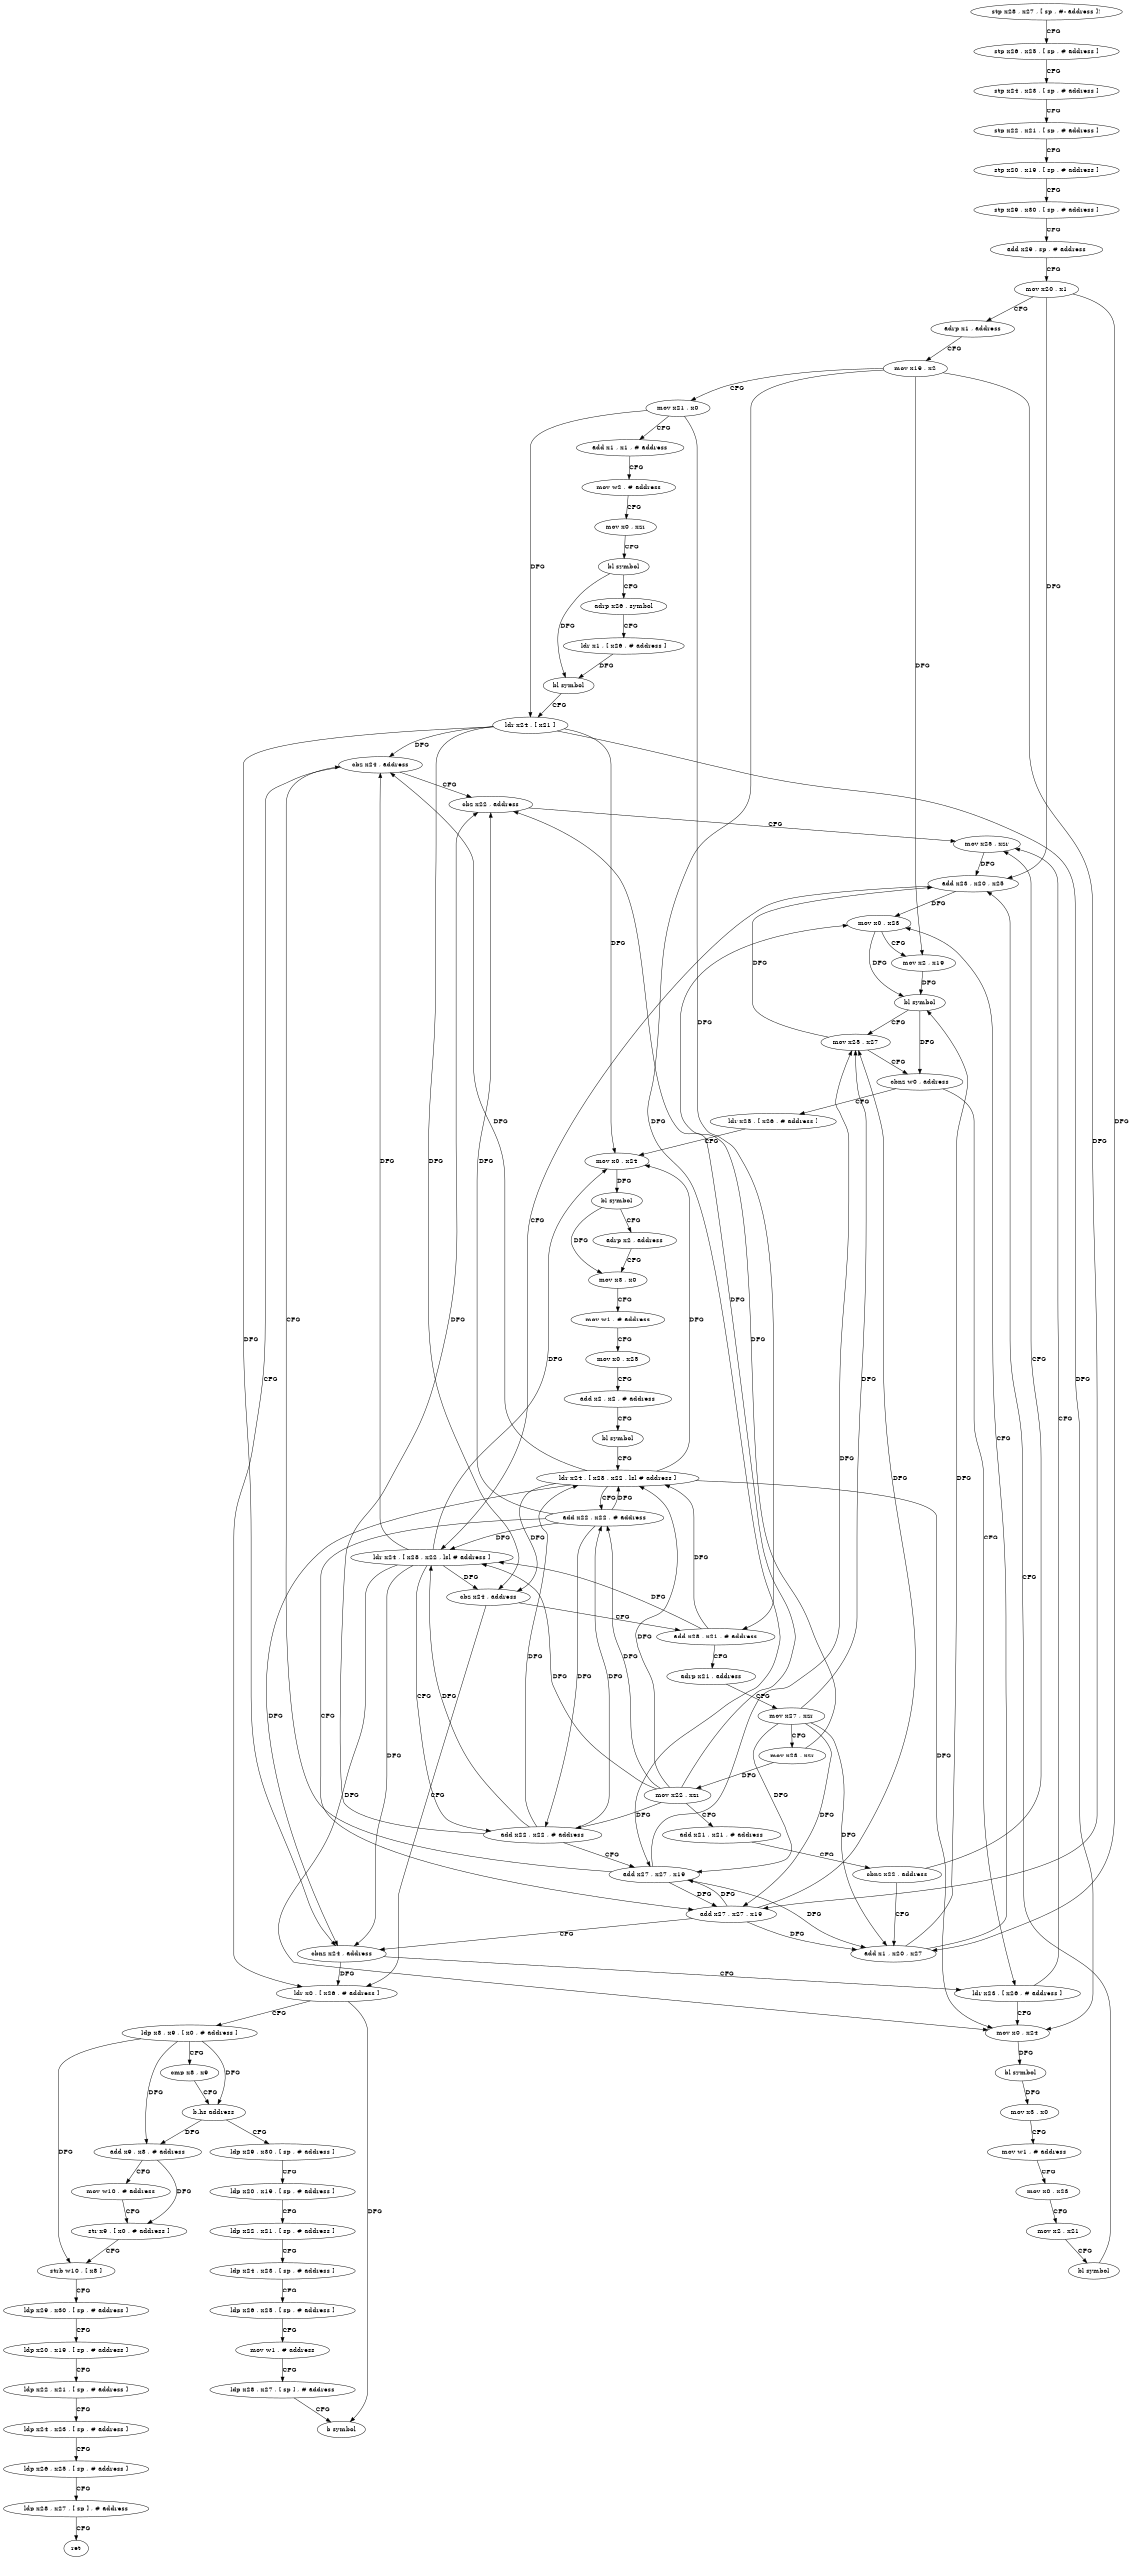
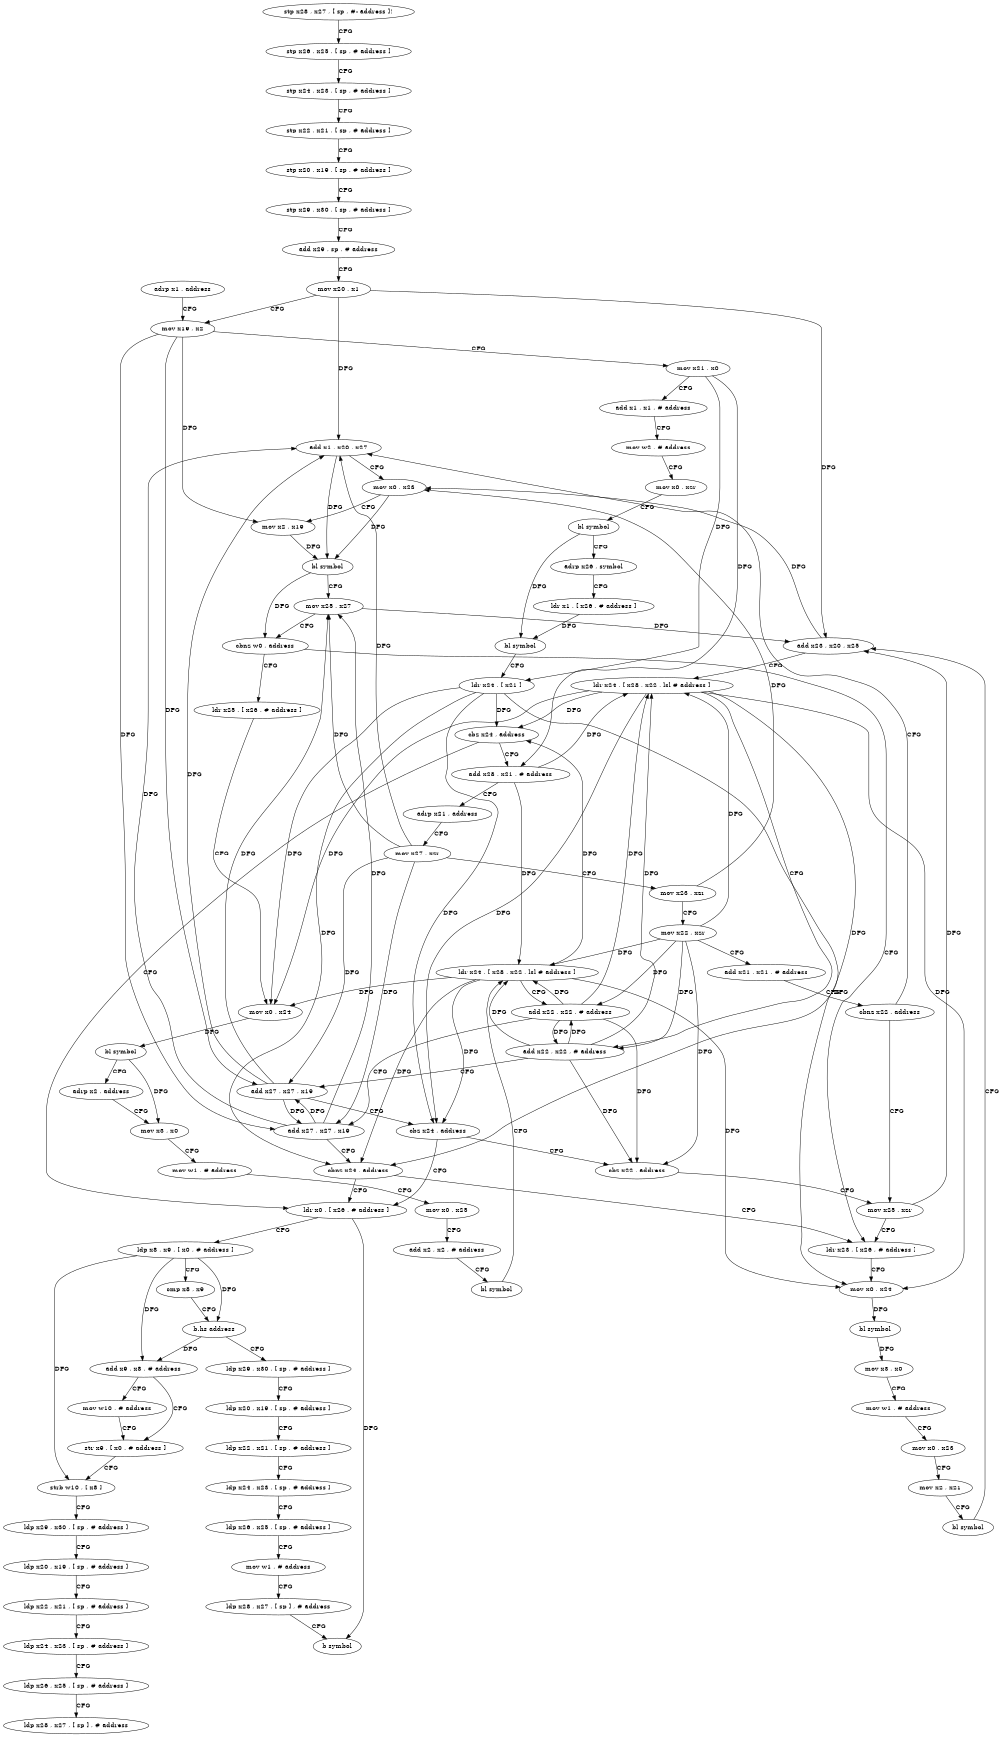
  digraph {
    n1 [label="stp x28 , x27 , [ sp , #- address ]!"]
    n2 [label="stp x26 , x25 , [ sp , # address ]"]
    n3 [label="stp x24 , x23 , [ sp , # address ]"]
    n4 [label="stp x22 , x21 , [ sp , # address ]"]
    n5 [label="stp x20 , x19 , [ sp , # address ]"]
    n6 [label="stp x29 , x30 , [ sp , # address ]"]
    n7 [label="add x29 , sp , # address"]
    n8 [label="mov x20 , x1"]
    n9 [label="adrp x1 , address"]
    n10 [label="add x1 , x20 , x27"]
    n11 [label="add x23 , x20 , x25"]
    n12 [label="mov x19 , x2"]
    n13 [label="mov x0 , x23"]
    n14 [label="bl symbol"]
    n15 [label="ldr x24 , [ x28 , x22 , lsl # address ]"]
    n16 [label="mov x21 , x0"]
    n17 [label="mov x2 , x19"]
    n18 [label="add x27 , x27 , x19"]
    n19 [label="add x27 , x27 , x19"]
    n20 [label="add x1 , x1 , # address"]
    n21 [label="ldr x24 , [ x21 ]"]
    n22 [label="add x28 , x21 , # address"]
    n23 [label="cbz x24 , address"]
    n24 [label="mov x25 , x27"]
    n25 [label="cbnz x24 , address"]
    n26 [label="mov w2 , # address"]
    n27 [label="cbz x24 , address"]
    n28 [label="mov x0 , x24"]
    n29 [label="mov x0 , x24"]
    n30 [label="adrp x21 , address"]
    n31 [label="ldr x24 , [ x28 , x22 , lsl # address ]"]
    n32 [label="mov x0 , xzr"]
    n33 [label="bl symbol"]
    n34 [label="adrp x26 , symbol"]
    n35 [label="bl symbol"]
    n36 [label="ldr x1 , [ x26 , # address ]"]
    n37 [label="ldr x0 , [ x26 , # address ]"]
    n38 [label="bl symbol"]
    n39 [label="cbz x22 , address"]
    n40 [label="bl symbol"]
    n41 [label="ldr x23 , [ x26 , # address ]"]
    n42 [label="ldp x8 , x9 , [ x0 , # address ]"]
    n43 [label="b symbol"]
    n44 [label="cmp x8 , x9"]
    n45 [label="b.hs address"]
    n46 [label="add x9 , x8 , # address"]
    n47 [label="strb w10 , [ x8 ]"]
    n48 [label="mov x27 , xzr"]
    n49 [label="add x22 , x22 , # address"]
    n50 [label="add x22 , x22 , # address"]
    n51 [label="ldp x29 , x30 , [ sp , # address ]"]
    n52 [label="mov w10 , # address"]
    n53 [label="str x9 , [ x0 , # address ]"]
    n54 [label="ldp x29 , x30 , [ sp , # address ]"]
    n55 [label="ldp x20 , x19 , [ sp , # address ]"]
    n56 [label="ldp x22 , x21 , [ sp , # address ]"]
    n57 [label="mov x23 , xzr"]
    n58 [label="mov x22 , xzr"]
    n59 [label="cbnz w0 , address"]
    n60 [label="add x21 , x21 , # address"]
    n61 [label="cbnz x22 , address"]
    n62 [label="mov x25 , xzr"]
    n63 [label="ldp x24 , x23 , [ sp , # address ]"]
    n64 [label="ldp x26 , x25 , [ sp , # address ]"]
    n65 [label="mov w1 , # address"]
    n66 [label="ldp x28 , x27 , [ sp ] , # address"]
    n67 [label="ldp x20 , x19 , [ sp , # address ]"]
    n68 [label="ldp x22 , x21 , [ sp , # address ]"]
    n69 [label="ldp x24 , x23 , [ sp , # address ]"]
    n70 [label="ldp x26 , x25 , [ sp , # address ]"]
    n71 [label="ldp x28 , x27 , [ sp ] , # address"]
-   n72 [label=ret]
    n73 [label="ldr x25 , [ x26 , # address ]"]
    n74 [label="mov x3 , x0"]
    n75 [label="mov w1 , # address"]
    n76 [label="mov x0 , x23"]
    n77 [label="mov x2 , x21"]
    n78 [label="bl symbol"]
    n79 [label="adrp x2 , address"]
    n80 [label="mov x3 , x0"]
    n81 [label="mov w1 , # address"]
    n82 [label="mov x0 , x25"]
    n83 [label="add x2 , x2 , # address"]
    n84 [label="bl symbol"]
    n1 -> n2 [label=CFG]
    n2 -> n3 [label=CFG]
    n3 -> n4 [label=CFG]
    n4 -> n5 [label=CFG]
    n5 -> n6 [label=CFG]
    n6 -> n7 [label=CFG]
    n7 -> n8 [label=CFG]
-   n8 -> n9 [label=CFG]
+   n8 -> n12 [label=CFG]
    n8 -> n10 [label=DFG]
    n8 -> n11 [label=DFG]
    n9 -> n12 [label=CFG]
    n10 -> n13 [label=CFG]
    n10 -> n14 [label=DFG]
    n11 -> n13 [label=DFG]
    n11 -> n15 [label=CFG]
    n12 -> n16 [label=CFG]
    n12 -> n17 [label=DFG]
    n12 -> n18 [label=DFG]
    n12 -> n19 [label=DFG]
    n13 -> n14 [label=DFG]
    n13 -> n17 [label=CFG]
    n14 -> n24 [label=CFG]
    n14 -> n59 [label=DFG]
    n15 -> n23 [label=DFG]
    n15 -> n25 [label=DFG]
    n15 -> n27 [label=DFG]
    n15 -> n28 [label=DFG]
    n15 -> n29 [label=DFG]
    n15 -> n49 [label=CFG]
    n16 -> n20 [label=CFG]
    n16 -> n21 [label=DFG]
    n16 -> n22 [label=DFG]
    n17 -> n14 [label=DFG]
    n18 -> n10 [label=DFG]
    n18 -> n19 [label=DFG]
    n18 -> n23 [label=CFG]
    n18 -> n24 [label=DFG]
    n19 -> n10 [label=DFG]
    n19 -> n18 [label=DFG]
    n19 -> n24 [label=DFG]
    n19 -> n25 [label=CFG]
    n20 -> n26 [label=CFG]
    n21 -> n23 [label=DFG]
    n21 -> n25 [label=DFG]
    n21 -> n27 [label=DFG]
    n21 -> n28 [label=DFG]
    n21 -> n29 [label=DFG]
    n22 -> n15 [label=DFG]
    n22 -> n30 [label=CFG]
    n22 -> n31 [label=DFG]
    n23 -> n37 [label=CFG]
    n23 -> n39 [label=CFG]
    n24 -> n11 [label=DFG]
    n24 -> n59 [label=CFG]
-   n25 -> n37 [label=DFG]
+   n25 -> n37 [label=CFG]
    n25 -> n41 [label=CFG]
    n26 -> n32 [label=CFG]
    n27 -> n22 [label=CFG]
    n27 -> n37 [label=CFG]
    n28 -> n38 [label=DFG]
    n29 -> n40 [label=DFG]
    n30 -> n48 [label=CFG]
    n31 -> n23 [label=DFG]
    n31 -> n25 [label=DFG]
    n31 -> n27 [label=DFG]
    n31 -> n28 [label=DFG]
    n31 -> n29 [label=DFG]
    n31 -> n50 [label=CFG]
    n32 -> n33 [label=CFG]
    n33 -> n34 [label=CFG]
    n33 -> n35 [label=DFG]
    n34 -> n36 [label=CFG]
    n35 -> n21 [label=CFG]
    n36 -> n35 [label=DFG]
    n37 -> n42 [label=CFG]
    n37 -> n43 [label=DFG]
    n38 -> n74 [label=DFG]
    n39 -> n62 [label=CFG]
    n40 -> n79 [label=CFG]
    n40 -> n80 [label=DFG]
    n41 -> n28 [label=CFG]
    n42 -> n44 [label=CFG]
    n42 -> n45 [label=DFG]
    n42 -> n46 [label=DFG]
    n42 -> n47 [label=DFG]
    n44 -> n45 [label=CFG]
    n45 -> n46 [label=DFG]
    n45 -> n51 [label=CFG]
    n46 -> n52 [label=CFG]
-   n46 -> n53 [label=DFG]
+   n46 -> n53 [label=CFG]
    n47 -> n54 [label=CFG]
    n48 -> n10 [label=DFG]
    n48 -> n18 [label=DFG]
    n48 -> n19 [label=DFG]
    n48 -> n24 [label=DFG]
    n48 -> n57 [label=CFG]
    n49 -> n15 [label=DFG]
    n49 -> n18 [label=CFG]
    n49 -> n31 [label=DFG]
    n49 -> n39 [label=DFG]
    n49 -> n50 [label=DFG]
    n50 -> n15 [label=DFG]
    n50 -> n19 [label=CFG]
    n50 -> n31 [label=DFG]
    n50 -> n39 [label=DFG]
    n50 -> n49 [label=DFG]
    n51 -> n55 [label=CFG]
    n52 -> n53 [label=CFG]
    n53 -> n47 [label=CFG]
    n54 -> n67 [label=CFG]
    n55 -> n56 [label=CFG]
    n56 -> n63 [label=CFG]
    n57 -> n13 [label=DFG]
-   n57 -> n58 [label=DFG]
+   n57 -> n58 [label=CFG]
    n58 -> n15 [label=DFG]
    n58 -> n31 [label=DFG]
    n58 -> n39 [label=DFG]
    n58 -> n49 [label=DFG]
    n58 -> n50 [label=DFG]
    n58 -> n60 [label=CFG]
    n59 -> n41 [label=CFG]
    n59 -> n73 [label=CFG]
    n60 -> n61 [label=CFG]
    n61 -> n10 [label=CFG]
    n61 -> n62 [label=CFG]
    n62 -> n11 [label=DFG]
-   n41 -> n62 [label=CFG]
+   n62 -> n41 [label=CFG]
    n63 -> n64 [label=CFG]
    n64 -> n65 [label=CFG]
    n65 -> n66 [label=CFG]
    n66 -> n43 [label=CFG]
    n67 -> n68 [label=CFG]
    n68 -> n69 [label=CFG]
    n69 -> n70 [label=CFG]
    n70 -> n71 [label=CFG]
-   n71 -> n72 [label=CFG]
    n73 -> n29 [label=CFG]
    n74 -> n75 [label=CFG]
    n75 -> n76 [label=CFG]
    n76 -> n77 [label=CFG]
    n77 -> n78 [label=CFG]
    n78 -> n11 [label=CFG]
    n79 -> n80 [label=CFG]
    n80 -> n81 [label=CFG]
    n81 -> n82 [label=CFG]
    n82 -> n83 [label=CFG]
    n83 -> n84 [label=CFG]
    n84 -> n31 [label=CFG]
  }
